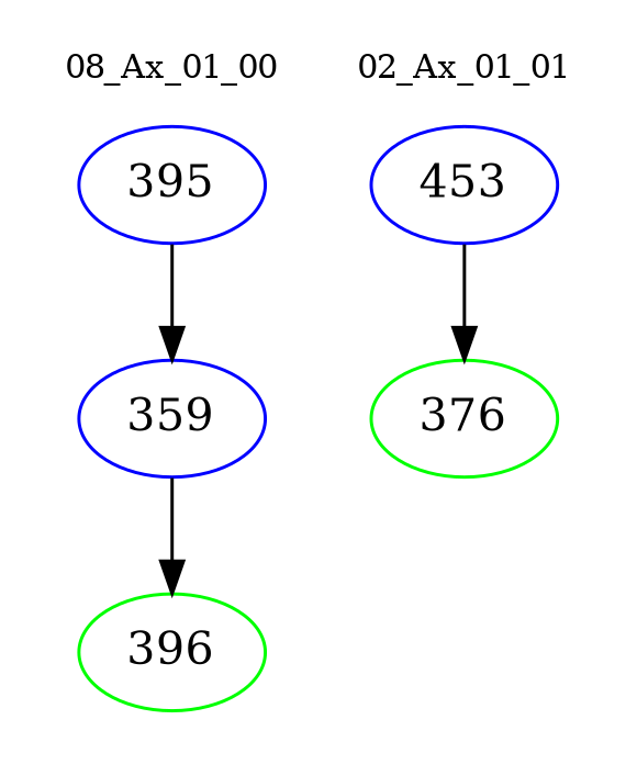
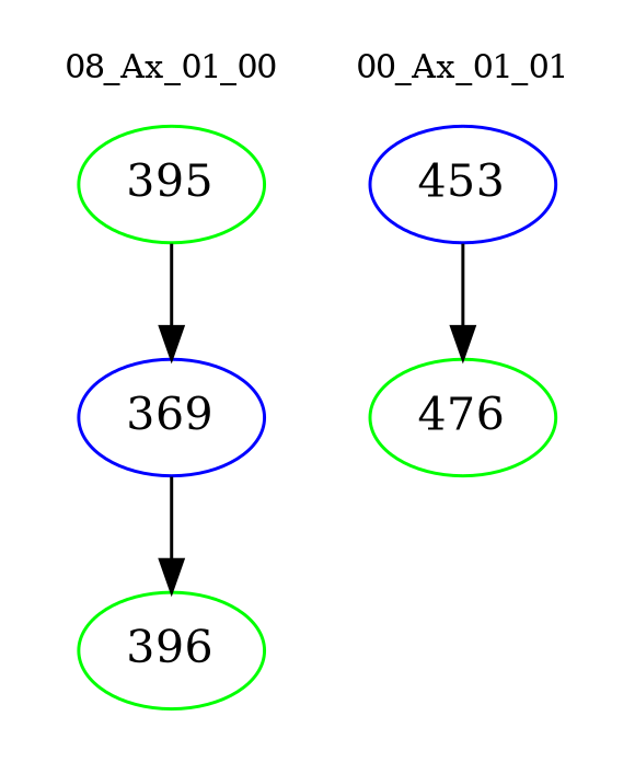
  digraph {
    node [color=green]
    edge [color=black]
-   n1 [color=blue label=395]
-   n2 [color=blue label=359]
+   n1 [label=395]
+   n2 [color=blue label=369]
    n3 [label=396]
    n4 [color=blue label=453]
-   n5 [label=376]
+   n5 [label=476]
    subgraph cluster_1 {
      color=white
      fontsize=10
      label="08_Ax_01_00"
      n1
      n2
      n3
    }
    subgraph cluster_2 {
      color=white
      fontsize=10
-     label="02_Ax_01_01"
+     label="00_Ax_01_01"
      n4
      n5
    }
    n1 -> n2
    n2 -> n3
    n4 -> n5
  }
